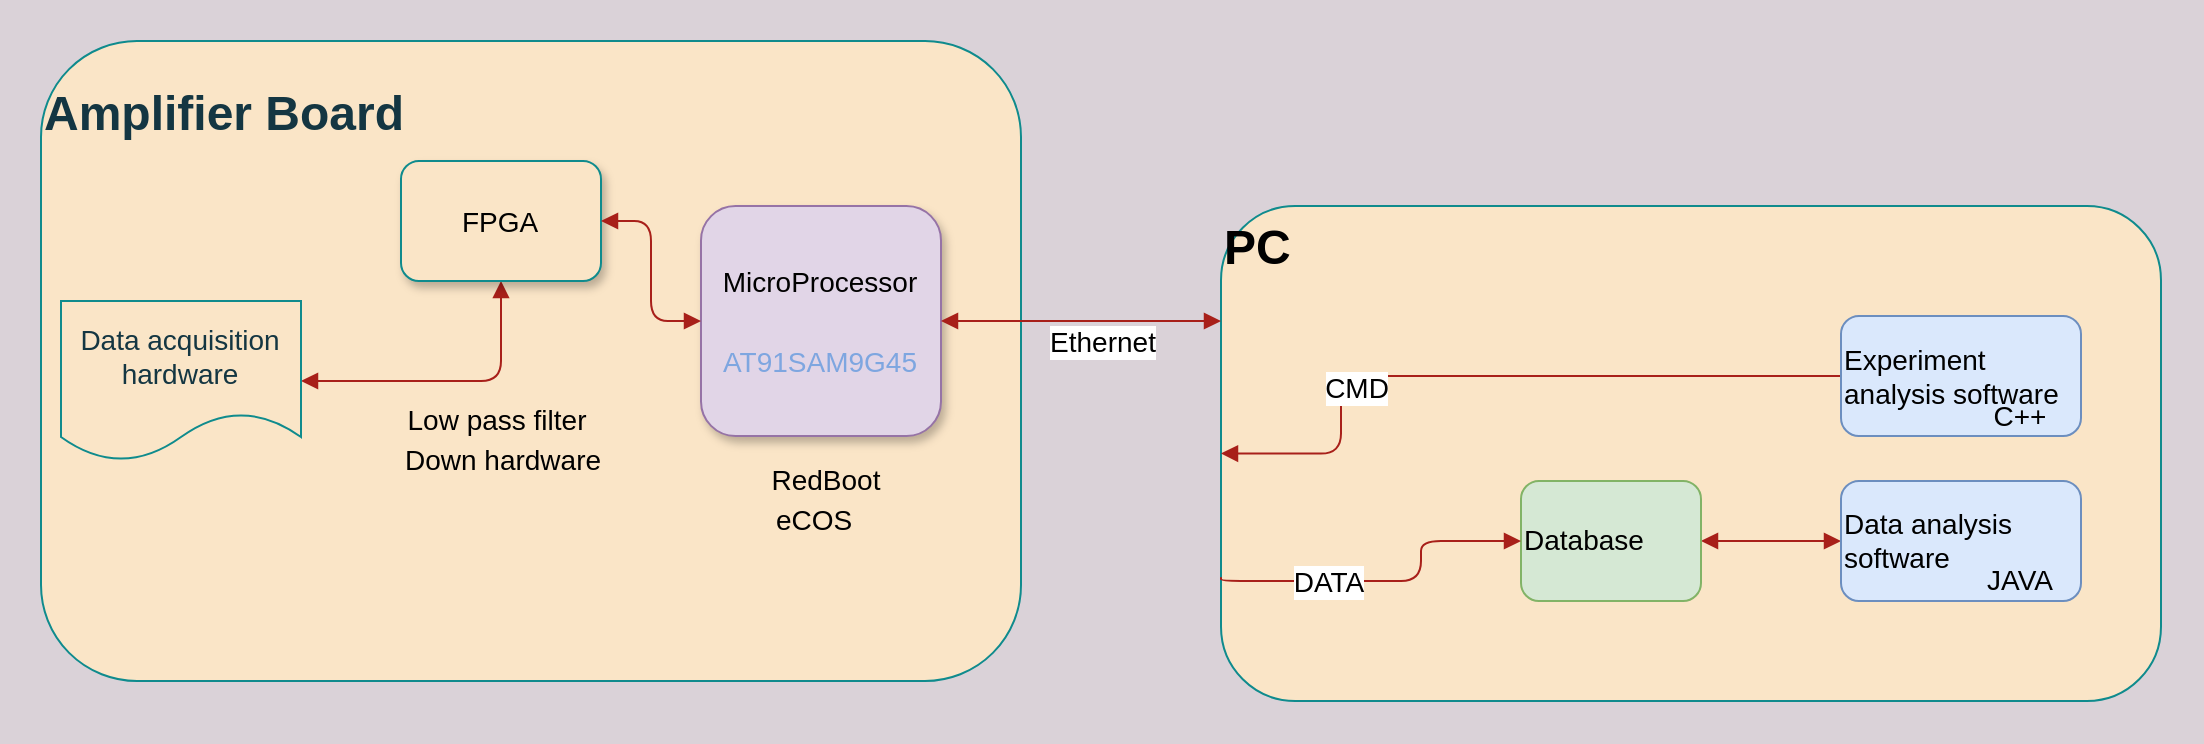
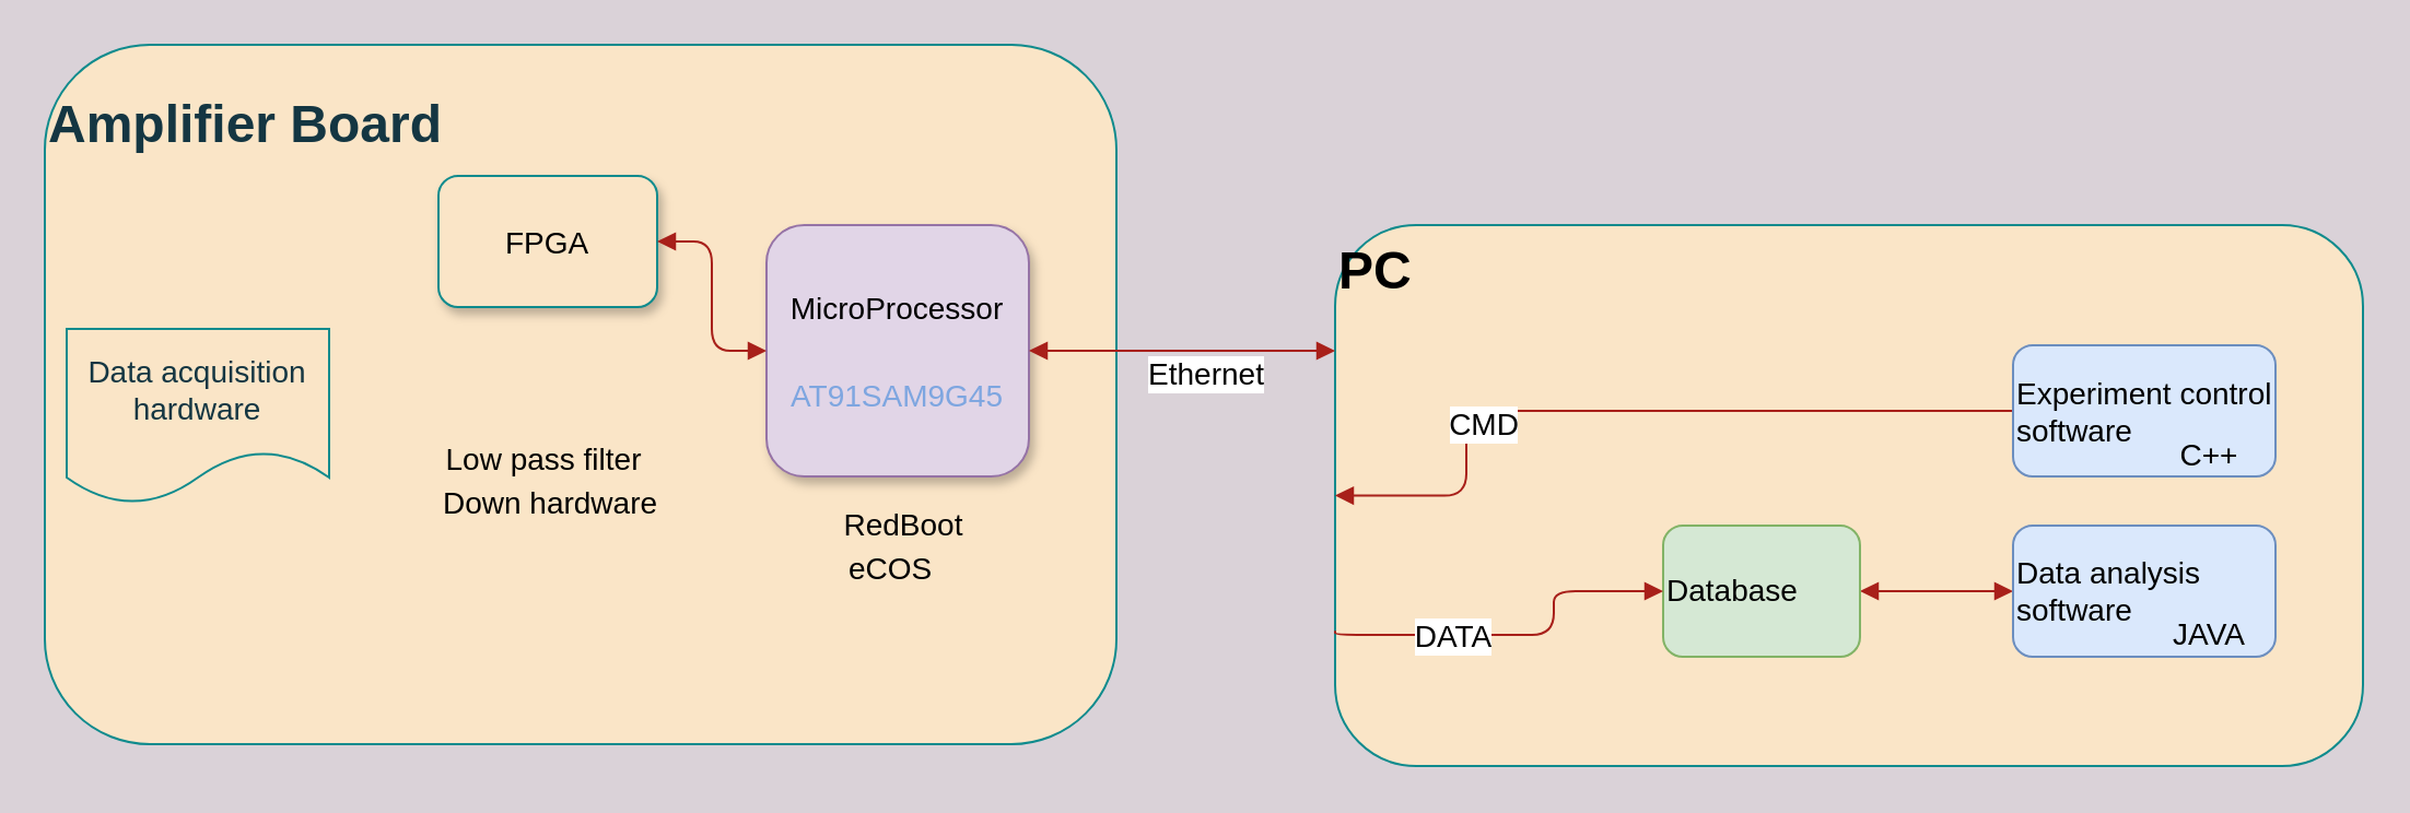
  <mxCell id="0" />
  <mxCell id="1" parent="0" />
  <mxCell id="2" value="&lt;h1&gt;Amplifier Board&lt;/h1&gt;" style="whiteSpace=wrap;html=1;align=left;fillColor=#FAE5C7;strokeColor=#0F8B8D;fontColor=#143642;rounded=1;verticalAlign=top;" vertex="1" parent="1"><mxGeometry x="20" y="20" width="490" height="320" as="geometry" /></mxCell>
- <mxCell id="3" style="edgeStyle=orthogonalEdgeStyle;orthogonalLoop=1;jettySize=auto;html=1;fontSize=18;labelBackgroundColor=#DAD2D8;strokeColor=#A8201A;fontColor=#143642;endArrow=block;endFill=1;startArrow=block;startFill=1;" edge="1" parent="1" source="4" target="5"><mxGeometry relative="1" as="geometry"><mxPoint x="230" y="165" as="targetPoint" /></mxGeometry></mxCell>
  <mxCell id="4" value="&lt;font style=&quot;font-size: 14px&quot;&gt;Data acquisition hardware&lt;/font&gt;" style="shape=document;whiteSpace=wrap;html=1;boundedLbl=1;fillColor=#FAE5C7;strokeColor=#0F8B8D;fontColor=#143642;rounded=1;" vertex="1" parent="1"><mxGeometry x="30" y="150" width="120" height="80" as="geometry" /></mxCell>
  <mxCell id="5" value="&lt;p&gt;&lt;font color=&quot;#000000&quot; style=&quot;font-size: 14px&quot;&gt;FPGA&lt;/font&gt;&lt;/p&gt;" style="whiteSpace=wrap;html=1;fontSize=18;shadow=1;fillColor=#FAE5C7;strokeColor=#0F8B8D;fontColor=#143642;rounded=1;" vertex="1" parent="1"><mxGeometry x="200" y="80" width="100" height="60" as="geometry" /></mxCell>
  <mxCell id="6" value="&lt;p&gt;&lt;font color=&quot;#000000&quot;&gt;&lt;span style=&quot;font-size: 14px&quot;&gt;MicroProcessor&lt;/span&gt;&lt;/font&gt;&lt;/p&gt;&lt;p&gt;&lt;span style=&quot;font-size: 14px&quot;&gt;&lt;font color=&quot;#7ea6e0&quot;&gt;AT91SAM9G45&lt;/font&gt;&lt;/span&gt;&lt;/p&gt;" style="whiteSpace=wrap;html=1;shadow=1;fontSize=18;fillColor=#e1d5e7;strokeColor=#9673a6;rounded=1;" vertex="1" parent="1"><mxGeometry x="350" y="102.5" width="120" height="115" as="geometry" /></mxCell>
  <mxCell id="7" value="" style="edgeStyle=orthogonalEdgeStyle;orthogonalLoop=1;jettySize=auto;html=1;fontSize=18;labelBackgroundColor=#DAD2D8;strokeColor=#A8201A;fontColor=#143642;endArrow=block;endFill=1;startArrow=block;startFill=1;" edge="1" parent="1" source="5" target="6"><mxGeometry relative="1" as="geometry" /></mxCell>
  <mxCell id="8" value="" style="group;fontColor=#FFF2CC;" vertex="1" connectable="0" parent="1"><mxGeometry x="377" y="230" width="66" height="60" as="geometry" /></mxCell>
  <mxCell id="9" value="&lt;p&gt;RedBoot&lt;/p&gt;" style="text;html=1;strokeColor=none;fillColor=none;align=center;verticalAlign=middle;whiteSpace=wrap;rounded=0;sketch=0;fontSize=14;" vertex="1" parent="8"><mxGeometry x="6" width="60" height="20" as="geometry" /></mxCell>
  <mxCell id="10" value="&lt;p&gt;eCOS&lt;br&gt;&lt;/p&gt;" style="text;html=1;strokeColor=none;fillColor=none;align=center;verticalAlign=middle;whiteSpace=wrap;rounded=0;sketch=0;fontSize=14;" vertex="1" parent="8"><mxGeometry y="20" width="60" height="20" as="geometry" /></mxCell>
  <mxCell id="11" value="" style="group" vertex="1" connectable="0" parent="1"><mxGeometry x="196.25" y="200" width="107.5" height="40" as="geometry" /></mxCell>
  <mxCell id="12" value="&lt;p style=&quot;font-size: 14px&quot;&gt;&lt;span style=&quot;color: rgb(0 , 0 , 0)&quot;&gt;Low pass filter&lt;/span&gt;&lt;br&gt;&lt;/p&gt;" style="text;html=1;strokeColor=none;fillColor=none;align=center;verticalAlign=middle;whiteSpace=wrap;shadow=1;fontSize=18;fontColor=#143642;rounded=1;" vertex="1" parent="11"><mxGeometry width="105" height="20" as="geometry" /></mxCell>
  <mxCell id="13" value="&lt;p style=&quot;font-size: 14px&quot;&gt;&lt;span style=&quot;color: rgb(0 , 0 , 0)&quot;&gt;Down hardware&lt;/span&gt;&lt;br&gt;&lt;/p&gt;" style="text;html=1;strokeColor=none;fillColor=none;align=center;verticalAlign=middle;whiteSpace=wrap;shadow=1;fontSize=18;fontColor=#143642;rounded=1;" vertex="1" parent="11"><mxGeometry x="2.5" y="20" width="105" height="20" as="geometry" /></mxCell>
  <mxCell id="14" value="&lt;b&gt;&lt;font style=&quot;font-size: 24px&quot;&gt;PC&lt;/font&gt;&lt;/b&gt;" style="rounded=1;whiteSpace=wrap;html=1;sketch=0;strokeColor=#0F8B8D;fillColor=#FAE5C7;fontSize=14;fontColor=#000000;align=left;verticalAlign=top;" vertex="1" parent="1"><mxGeometry x="610" y="102.5" width="470" height="247.5" as="geometry" /></mxCell>
  <mxCell id="15" value="" style="edgeStyle=orthogonalEdgeStyle;rounded=1;sketch=0;orthogonalLoop=1;jettySize=auto;html=1;startArrow=block;startFill=1;endArrow=block;endFill=1;strokeColor=#A8201A;fillColor=#FAE5C7;fontSize=14;fontColor=#000000;" edge="1" parent="1" source="16" target="19"><mxGeometry relative="1" as="geometry" /></mxCell>
  <mxCell id="16" value="Database" style="rounded=1;whiteSpace=wrap;html=1;labelBackgroundColor=none;sketch=0;strokeColor=#82b366;fillColor=#d5e8d4;fontSize=14;align=left;" vertex="1" parent="1"><mxGeometry x="760" y="240" width="90" height="60" as="geometry" /></mxCell>
  <mxCell id="17" value="" style="edgeStyle=orthogonalEdgeStyle;rounded=1;sketch=0;orthogonalLoop=1;jettySize=auto;html=1;startArrow=block;startFill=1;endArrow=block;endFill=1;strokeColor=#A8201A;fillColor=#FAE5C7;fontSize=14;fontColor=#000000;" edge="1" parent="1" source="6"><mxGeometry relative="1" as="geometry"><mxPoint x="610" y="160" as="targetPoint" /><Array as="points"><mxPoint x="600" y="160" /><mxPoint x="600" y="160" /></Array></mxGeometry></mxCell>
  <mxCell id="18" value="Ethernet" style="edgeLabel;html=1;align=center;verticalAlign=middle;resizable=0;points=[];fontSize=14;fontColor=#000000;" vertex="1" connectable="0" parent="17"><mxGeometry x="-0.157" relative="1" as="geometry"><mxPoint x="21" y="10" as="offset" /></mxGeometry></mxCell>
  <mxCell id="19" value="Data analysis software" style="rounded=1;whiteSpace=wrap;html=1;labelBackgroundColor=none;sketch=0;strokeColor=#6c8ebf;fillColor=#dae8fc;fontSize=14;align=left;" vertex="1" parent="1"><mxGeometry x="920" y="240" width="120" height="60" as="geometry" /></mxCell>
  <mxCell id="20" style="edgeStyle=orthogonalEdgeStyle;rounded=1;sketch=0;orthogonalLoop=1;jettySize=auto;html=1;exitX=0;exitY=0.5;exitDx=0;exitDy=0;entryX=0;entryY=0.5;entryDx=0;entryDy=0;startArrow=none;startFill=0;endArrow=block;endFill=1;strokeColor=#A8201A;fillColor=#FAE5C7;fontSize=14;fontColor=#000000;" edge="1" parent="1" source="22" target="14"><mxGeometry relative="1" as="geometry"><Array as="points"><mxPoint x="670" y="188" /><mxPoint x="670" y="226" /></Array></mxGeometry></mxCell>
  <mxCell id="21" value="CMD" style="edgeLabel;html=1;align=center;verticalAlign=middle;resizable=0;points=[];fontSize=14;fontColor=#000000;" vertex="1" connectable="0" parent="20"><mxGeometry x="0.52" y="-1" relative="1" as="geometry"><mxPoint x="8.12" y="-9" as="offset" /></mxGeometry></mxCell>
- <mxCell id="22" value="Experiment analysis software" style="rounded=1;whiteSpace=wrap;html=1;labelBackgroundColor=none;sketch=0;strokeColor=#6c8ebf;fillColor=#dae8fc;fontSize=14;align=left;" vertex="1" parent="1"><mxGeometry x="920" y="157.5" width="120" height="60" as="geometry" /></mxCell>
+ <mxCell id="22" value="Experiment control software" style="rounded=1;whiteSpace=wrap;html=1;labelBackgroundColor=none;sketch=0;strokeColor=#6c8ebf;fillColor=#dae8fc;fontSize=14;align=left;" vertex="1" parent="1"><mxGeometry x="920" y="157.5" width="120" height="60" as="geometry" /></mxCell>
  <mxCell id="23" style="edgeStyle=orthogonalEdgeStyle;rounded=1;sketch=0;orthogonalLoop=1;jettySize=auto;html=1;exitX=0;exitY=0.75;exitDx=0;exitDy=0;entryX=0;entryY=0.5;entryDx=0;entryDy=0;startArrow=none;startFill=0;endArrow=block;endFill=1;strokeColor=#A8201A;fillColor=#FAE5C7;fontSize=14;fontColor=#000000;" edge="1" parent="1" source="14" target="16"><mxGeometry relative="1" as="geometry"><Array as="points"><mxPoint x="610" y="290" /><mxPoint x="710" y="290" /><mxPoint x="710" y="270" /></Array></mxGeometry></mxCell>
  <mxCell id="24" value="DATA" style="edgeLabel;html=1;align=center;verticalAlign=middle;resizable=0;points=[];fontSize=14;fontColor=#000000;" vertex="1" connectable="0" parent="23"><mxGeometry x="-0.09" y="1" relative="1" as="geometry"><mxPoint x="-22.83" y="1" as="offset" /></mxGeometry></mxCell>
  <mxCell id="25" value="C++" style="text;html=1;strokeColor=none;fillColor=none;align=center;verticalAlign=middle;whiteSpace=wrap;rounded=0;labelBackgroundColor=none;sketch=0;fontSize=14;fontColor=#000000;" vertex="1" parent="1"><mxGeometry x="990" y="197.5" width="40" height="20" as="geometry" /></mxCell>
  <mxCell id="26" value="JAVA" style="text;html=1;strokeColor=none;fillColor=none;align=center;verticalAlign=middle;whiteSpace=wrap;rounded=0;labelBackgroundColor=none;sketch=0;fontSize=14;fontColor=#000000;" vertex="1" parent="1"><mxGeometry x="990" y="280" width="40" height="20" as="geometry" /></mxCell>
  <mxCell id="27" value="" style="shape=image;verticalLabelPosition=bottom;labelBackgroundColor=#ffffff;verticalAlign=top;aspect=fixed;imageAspect=0;image=https://previews.123rf.com/images/sabuhinovruzov/sabuhinovruzov1904/sabuhinovruzov190402075/122757067-cpu-line-icon-processor-illustration-isolated-on-white-chip-outline-style-design-designed-for-web-an.jpg;" vertex="1" parent="1"><mxGeometry x="437.5" y="102.5" width="32.5" height="32.5" as="geometry" /></mxCell>
  <mxCell id="28" value="" style="shape=image;verticalLabelPosition=bottom;labelBackgroundColor=#ffffff;verticalAlign=top;aspect=fixed;imageAspect=0;image=https://cdn.iconscout.com/icon/premium/png-256-thumb/ethernet-1820398-1544912.png;" vertex="1" parent="1"><mxGeometry x="530" y="124" width="36" height="36" as="geometry" /></mxCell>
  <mxCell id="29" value="" style="shape=image;verticalLabelPosition=bottom;labelBackgroundColor=#ffffff;verticalAlign=top;aspect=fixed;imageAspect=0;image=https://cdn4.iconfinder.com/data/icons/computers-3/32/574-01-512.png;" vertex="1" parent="1"><mxGeometry x="820" y="270" width="30" height="30" as="geometry" /></mxCell>
